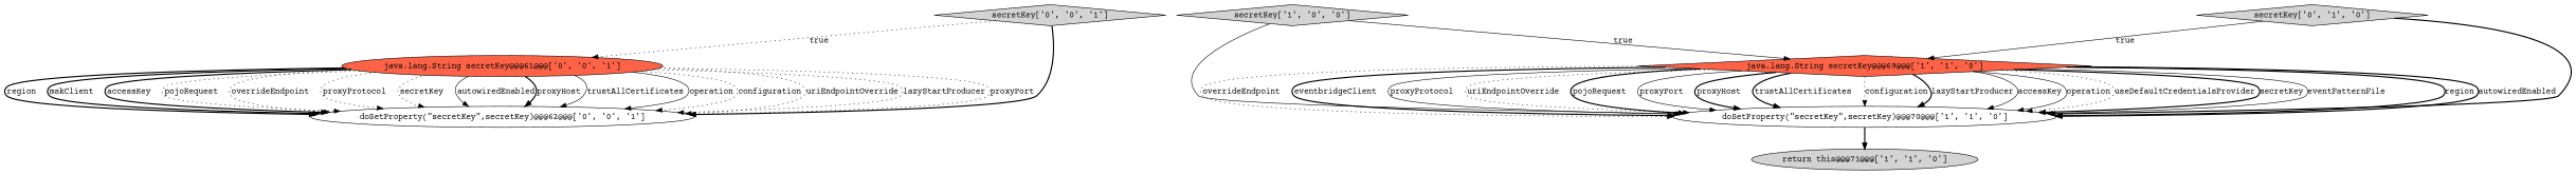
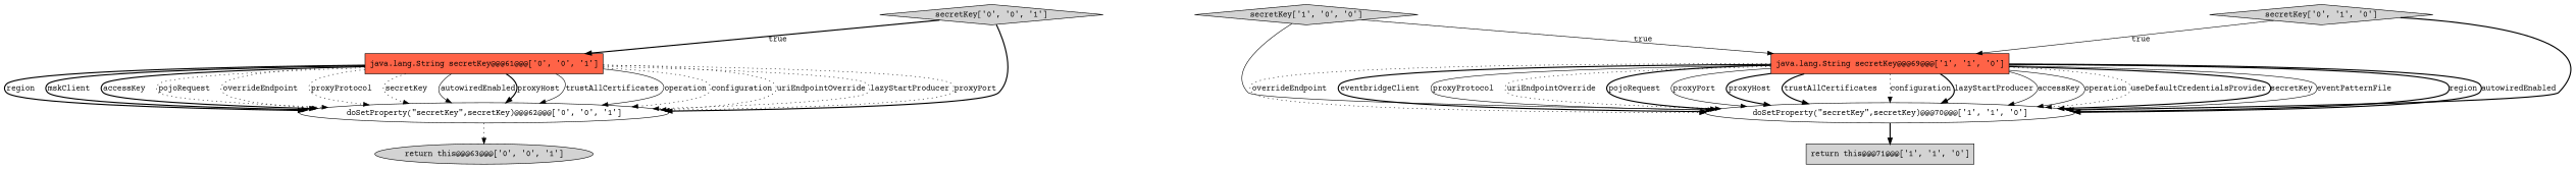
  digraph {
    fontname="Courier Prime"
    node [fillcolor=lightgray fontname="Courier Prime" shape=ellipse style=filled]
    edge [fontname="Courier Prime" style=bold]
-   n1 [fillcolor=tomato label="java.lang.String secretKey@@@61@@@['0', '0', '1']"]
+   n1 [fillcolor=tomato label="java.lang.String secretKey@@@61@@@['0', '0', '1']" shape=box]
    n2 [fillcolor=white label="doSetProperty(\"secretKey\",secretKey)@@@62@@@['0', '0', '1']"]
+   n3 [label="return this@@@63@@@['0', '0', '1']"]
    n4 [label="secretKey['0', '0', '1']" shape=diamond]
-   n5 [fillcolor=tomato label="java.lang.String secretKey@@@69@@@['1', '1', '0']" shape=diamond]
+   n5 [fillcolor=tomato label="java.lang.String secretKey@@@69@@@['1', '1', '0']" shape=box]
    n6 [fillcolor=white label="doSetProperty(\"secretKey\",secretKey)@@@70@@@['1', '1', '0']"]
-   n7 [label="return this@@@71@@@['1', '1', '0']"]
+   n7 [label="return this@@@71@@@['1', '1', '0']" shape=box]
    n8 [label="secretKey['1', '0', '0']" shape=diamond]
    n9 [label="secretKey['0', '1', '0']" shape=diamond]
    n1 -> n2 [label=region]
    n1 -> n2 [label=mskClient]
    n1 -> n2 [label=accessKey]
    n1 -> n2 [label=pojoRequest style=dotted]
    n1 -> n2 [label=overrideEndpoint style=dotted]
    n1 -> n2 [label=proxyProtocol style=dotted]
    n1 -> n2 [label=secretKey style=dotted]
    n1 -> n2 [label=autowiredEnabled style=solid]
    n1 -> n2 [label=proxyHost]
    n1 -> n2 [label=trustAllCertificates style=solid]
    n1 -> n2 [label=operation style=solid]
    n1 -> n2 [label=configuration style=dotted]
    n1 -> n2 [label=uriEndpointOverride style=dotted]
    n1 -> n2 [label=lazyStartProducer style=dotted]
    n1 -> n2 [label=proxyPort style=dotted]
-   n4 -> n1 [label=true style=dotted]
+   n2 -> n3 [style=dotted]
+   n4 -> n1 [label=true]
    n4 -> n2
    n5 -> n6 [label=region]
    n5 -> n6 [label=autowiredEnabled]
    n5 -> n6 [label=overrideEndpoint style=dotted]
    n5 -> n6 [label=eventbridgeClient]
    n5 -> n6 [label=proxyProtocol style=solid]
    n5 -> n6 [label=uriEndpointOverride style=dotted]
    n5 -> n6 [label=pojoRequest]
    n5 -> n6 [label=proxyPort style=solid]
    n5 -> n6 [label=proxyHost]
    n5 -> n6 [label=trustAllCertificates]
    n5 -> n6 [label=configuration style=dotted]
    n5 -> n6 [label=lazyStartProducer]
    n5 -> n6 [label=accessKey style=solid]
    n5 -> n6 [label=operation style=solid]
    n5 -> n6 [label=useDefaultCredentialsProvider style=dotted]
    n5 -> n6 [label=secretKey]
    n5 -> n6 [label=eventPatternFile style=solid]
    n6 -> n7
    n8 -> n5 [label=true style=solid]
    n8 -> n6 [style=solid]
    n9 -> n5 [label=true style=solid]
    n9 -> n6
  }
